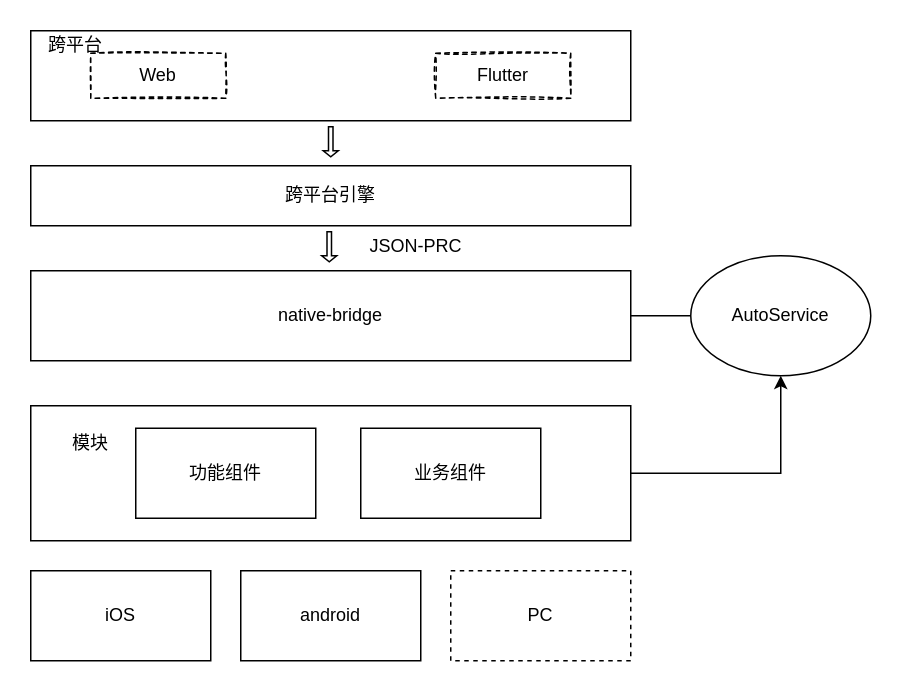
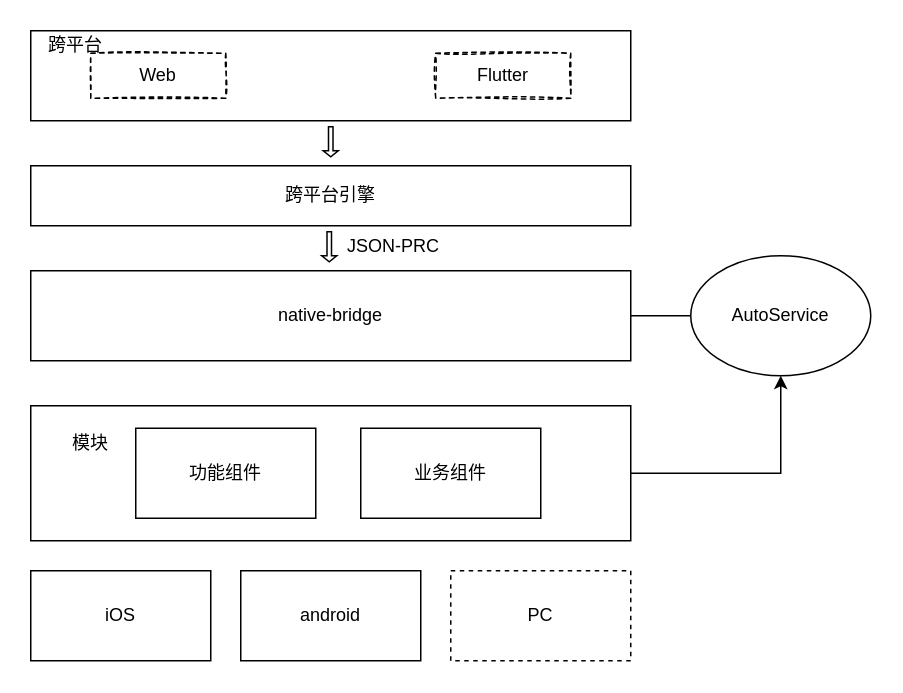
  <mxCell id="0" />
  <mxCell id="1" parent="0" />
  <mxCell id="2" value="iOS" style="rounded=0;whiteSpace=wrap;html=1;fillColor=none;" vertex="1" parent="1"><mxGeometry x="20" y="380" width="120" height="60" as="geometry" /></mxCell>
  <mxCell id="3" value="android" style="rounded=0;whiteSpace=wrap;html=1;fillColor=none;" vertex="1" parent="1"><mxGeometry x="160" y="380" width="120" height="60" as="geometry" /></mxCell>
  <mxCell id="4" style="edgeStyle=orthogonalEdgeStyle;rounded=0;orthogonalLoop=1;jettySize=auto;html=1;entryX=0.5;entryY=1;entryDx=0;entryDy=0;" edge="1" parent="1" source="5" target="7"><mxGeometry relative="1" as="geometry" /></mxCell>
  <mxCell id="5" value="" style="rounded=0;whiteSpace=wrap;html=1;fillColor=none;" vertex="1" parent="1"><mxGeometry x="20" y="270" width="400" height="90" as="geometry" /></mxCell>
  <mxCell id="6" style="edgeStyle=orthogonalEdgeStyle;rounded=0;orthogonalLoop=1;jettySize=auto;html=1;exitX=0;exitY=0.5;exitDx=0;exitDy=0;entryX=1;entryY=0.5;entryDx=0;entryDy=0;endArrow=none;" edge="1" parent="1" source="7" target="8"><mxGeometry relative="1" as="geometry" /></mxCell>
  <mxCell id="7" value="AutoService" style="ellipse;whiteSpace=wrap;html=1;" vertex="1" parent="1"><mxGeometry x="460" y="170" width="120" height="80" as="geometry" /></mxCell>
  <mxCell id="8" value="native-bridge" style="rounded=0;whiteSpace=wrap;html=1;fillColor=none;" vertex="1" parent="1"><mxGeometry x="20" y="180" width="400" height="60" as="geometry" /></mxCell>
  <mxCell id="9" value="" style="rounded=0;whiteSpace=wrap;html=1;fillColor=none;" vertex="1" parent="1"><mxGeometry x="20" y="20" width="400" height="60" as="geometry" /></mxCell>
  <mxCell id="10" value="功能组件" style="rounded=0;whiteSpace=wrap;html=1;fillColor=none;" vertex="1" parent="1"><mxGeometry x="90" y="285" width="120" height="60" as="geometry" /></mxCell>
  <mxCell id="11" value="业务组件" style="rounded=0;whiteSpace=wrap;html=1;fillColor=none;" vertex="1" parent="1"><mxGeometry x="240" y="285" width="120" height="60" as="geometry" /></mxCell>
  <mxCell id="12" value="模块" style="text;html=1;strokeColor=none;fillColor=none;align=center;verticalAlign=middle;whiteSpace=wrap;rounded=0;" vertex="1" parent="1"><mxGeometry x="30" y="280" width="60" height="30" as="geometry" /></mxCell>
  <mxCell id="13" value="PC" style="rounded=0;whiteSpace=wrap;html=1;fillColor=none;shadow=0;glass=0;gradientColor=#ffffff;gradientDirection=north;strokeColor=default;dashed=1;" vertex="1" parent="1"><mxGeometry x="300" y="380" width="120" height="60" as="geometry" /></mxCell>
  <mxCell id="14" value="Web" style="rounded=0;whiteSpace=wrap;html=1;shadow=0;glass=0;dashed=1;sketch=1;strokeColor=default;fillColor=none;gradientColor=#ffffff;gradientDirection=north;" vertex="1" parent="1"><mxGeometry x="60" y="35" width="90" height="30" as="geometry" /></mxCell>
  <mxCell id="15" value="Flutter" style="rounded=0;whiteSpace=wrap;html=1;shadow=0;glass=0;dashed=1;sketch=1;strokeColor=default;fillColor=none;gradientColor=#ffffff;gradientDirection=north;" vertex="1" parent="1"><mxGeometry x="290" y="35" width="90" height="30" as="geometry" /></mxCell>
  <mxCell id="16" value="跨平台" style="text;html=1;strokeColor=none;fillColor=none;align=center;verticalAlign=middle;whiteSpace=wrap;rounded=0;shadow=0;glass=0;dashed=1;sketch=1;" vertex="1" parent="1"><mxGeometry x="20" y="20" width="60" height="20" as="geometry" /></mxCell>
  <mxCell id="17" value="跨平台引擎" style="rounded=0;whiteSpace=wrap;html=1;shadow=0;glass=0;sketch=0;strokeColor=default;fillColor=none;gradientColor=#ffffff;gradientDirection=north;" vertex="1" parent="1"><mxGeometry x="20" y="110" width="400" height="40" as="geometry" /></mxCell>
  <mxCell id="18" value="" style="shape=singleArrow;direction=south;whiteSpace=wrap;html=1;shadow=0;glass=0;sketch=0;strokeColor=default;fillColor=none;gradientColor=#ffffff;gradientDirection=north;" vertex="1" parent="1"><mxGeometry x="215" y="84" width="10" height="20" as="geometry" /></mxCell>
  <mxCell id="19" value="" style="shape=singleArrow;direction=south;whiteSpace=wrap;html=1;shadow=0;glass=0;sketch=0;strokeColor=default;fillColor=none;gradientColor=#ffffff;gradientDirection=north;" vertex="1" parent="1"><mxGeometry x="214" y="154" width="10" height="20" as="geometry" /></mxCell>
- <mxCell id="20" value="JSON-PRC" style="text;html=1;strokeColor=none;fillColor=none;align=center;verticalAlign=middle;whiteSpace=wrap;rounded=0;shadow=0;glass=0;sketch=0;" vertex="1" parent="1"><mxGeometry x="239" y="158" width="76" height="12" as="geometry" /></mxCell>
+ <mxCell id="20" value="JSON-PRC" style="text;html=1;strokeColor=none;fillColor=none;align=center;verticalAlign=middle;whiteSpace=wrap;rounded=0;shadow=0;glass=0;sketch=0;" vertex="1" parent="1"><mxGeometry x="224" y="158" width="76" height="12" as="geometry" /></mxCell>
